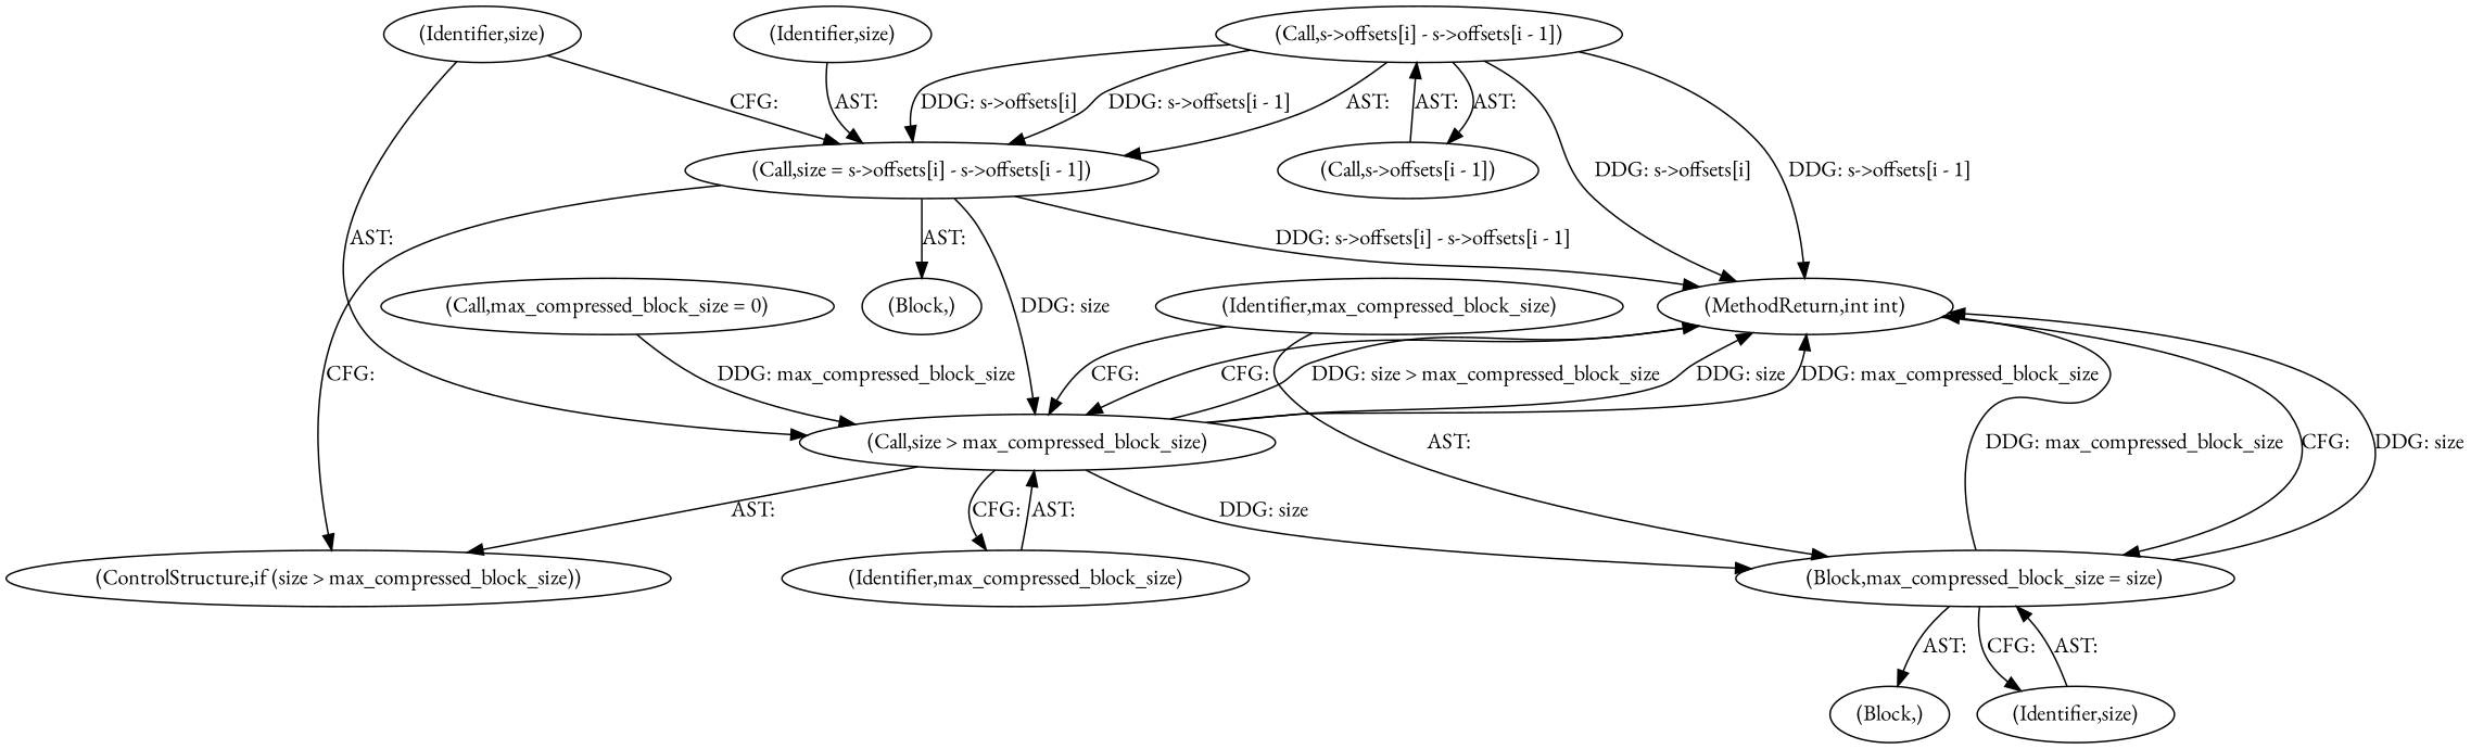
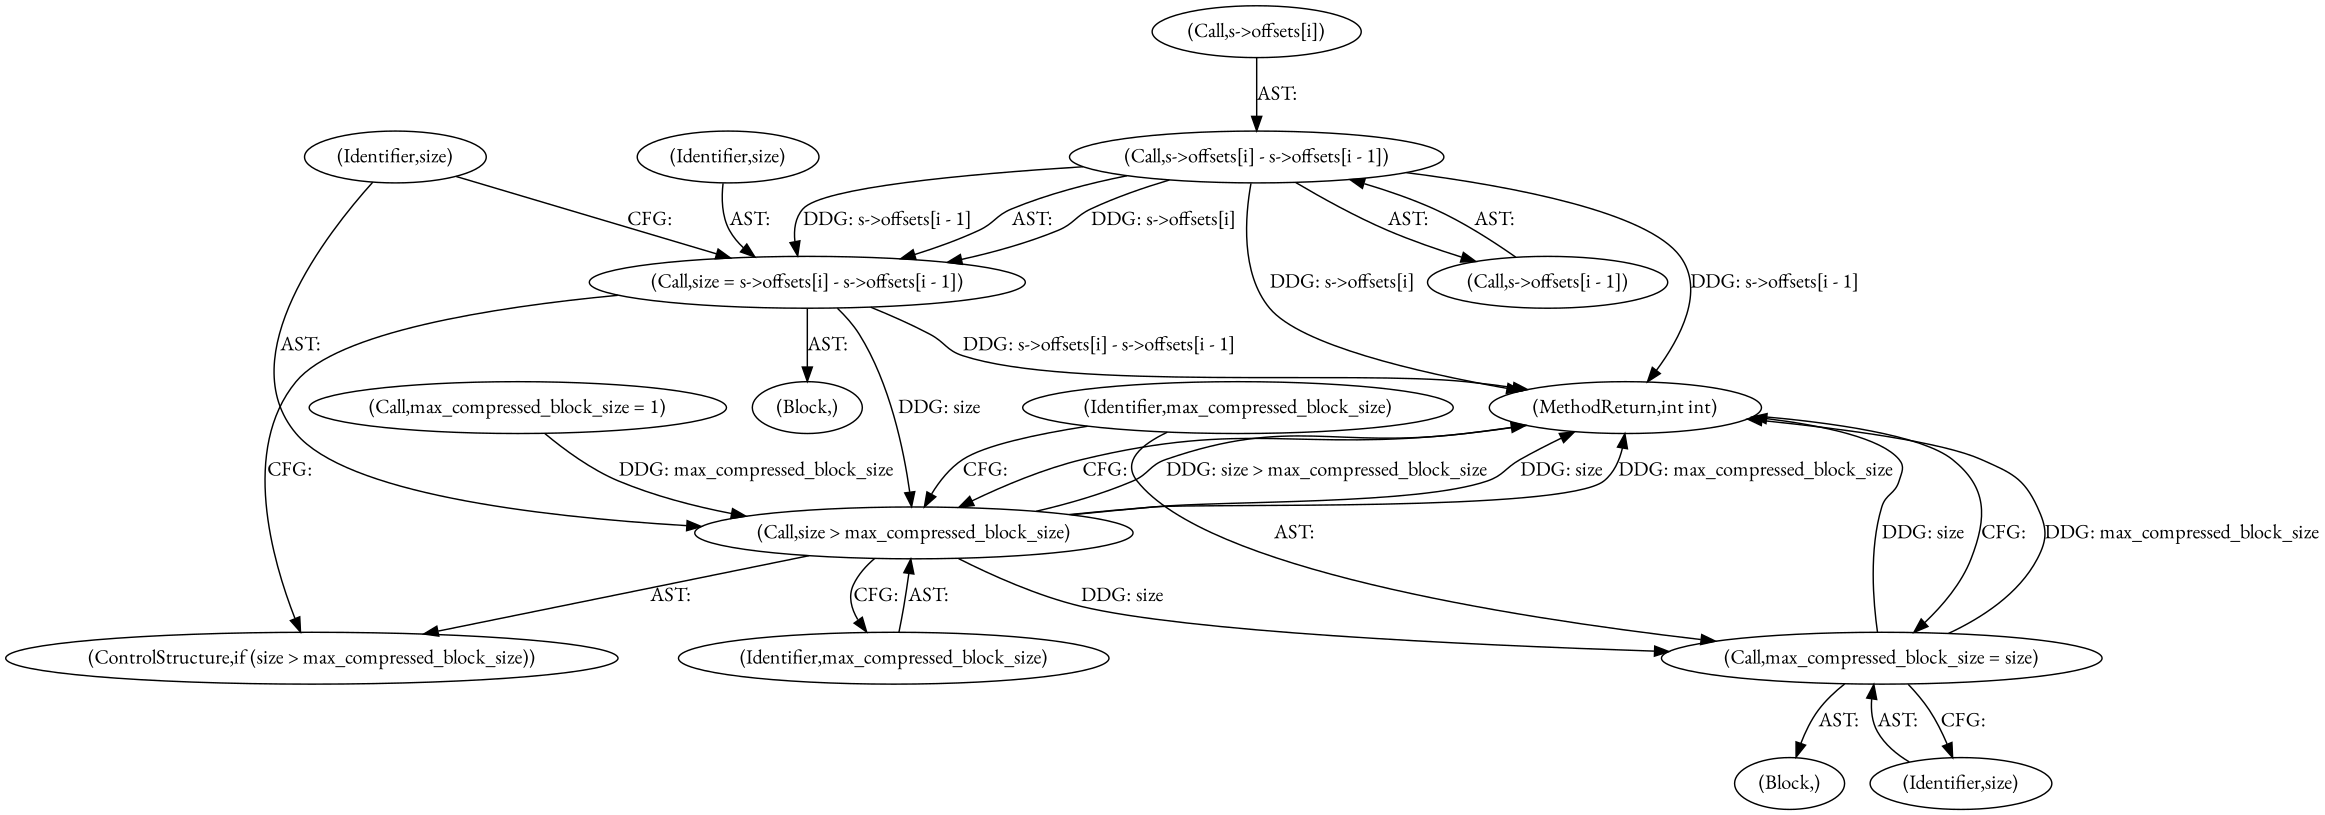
  digraph {
    fontname="EB Garamond"
    node [fontname="EB Garamond"]
    edge [fontname="EB Garamond"]
    n1 [label="(Call,s->offsets[i] - s->offsets[i - 1])"]
    n2 [label="(Call,size = s->offsets[i] - s->offsets[i - 1])"]
    n3 [label="(MethodReturn,int int)"]
    n4 [label="(Call,s->offsets[i - 1])"]
    n5 [label="(Call,size > max_compressed_block_size)"]
    n6 [label="(Block,)"]
    n7 [label="(ControlStructure,if (size > max_compressed_block_size))"]
-   n8 [label="(Block,max_compressed_block_size = size)"]
+   n8 [label="(Call,max_compressed_block_size = size)"]
    n9 [label="(Identifier,max_compressed_block_size)"]
    n10 [label="(Block,)"]
    n11 [label="(Identifier,size)"]
-   n12 [label="(Call,max_compressed_block_size = 0)"]
+   n12 [label="(Call,max_compressed_block_size = 1)"]
+   n13 [label="(Call,s->offsets[i])"]
    n14 [label="(Identifier,max_compressed_block_size)"]
    n15 [label="(Identifier,size)"]
    n16 [label="(Identifier,size)"]
    n1 -> n2 [label="AST: "]
    n1 -> n2 [label="DDG: s->offsets[i]"]
    n1 -> n2 [label="DDG: s->offsets[i - 1]"]
    n1 -> n3 [label="DDG: s->offsets[i - 1]"]
    n1 -> n3 [label="DDG: s->offsets[i]"]
    n1 -> n4 [label="AST: "]
    n2 -> n3 [label="DDG: s->offsets[i] - s->offsets[i - 1]"]
    n2 -> n5 [label="DDG: size"]
    n2 -> n6 [label="AST: "]
    n2 -> n7 [label="CFG: "]
    n3 -> n5 [label="CFG: "]
    n3 -> n8 [label="CFG: "]
    n4 -> n1 [label="AST: "]
    n5 -> n3 [label="DDG: size > max_compressed_block_size"]
    n5 -> n3 [label="DDG: size"]
    n5 -> n3 [label="DDG: max_compressed_block_size"]
    n5 -> n7 [label="AST: "]
    n5 -> n8 [label="DDG: size"]
    n5 -> n9 [label="CFG: "]
    n8 -> n3 [label="DDG: max_compressed_block_size"]
    n8 -> n3 [label="DDG: size"]
    n8 -> n10 [label="AST: "]
    n8 -> n11 [label="CFG: "]
    n9 -> n5 [label="AST: "]
    n11 -> n8 [label="AST: "]
    n12 -> n5 [label="DDG: max_compressed_block_size"]
+   n13 -> n1 [label="AST: "]
    n14 -> n5 [label="CFG: "]
    n14 -> n8 [label="AST: "]
    n15 -> n2 [label="CFG: "]
    n15 -> n5 [label="AST: "]
    n16 -> n2 [label="AST: "]
  }
